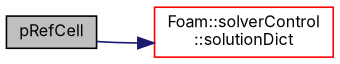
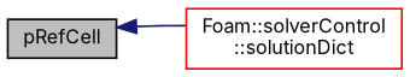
  digraph {
    rankdir=LR
    fontname=Inter
    node [fontname=Inter fontsize=10 shape=record]
    n1 [color=black fillcolor=grey75 fontcolor=black height=0.2 label=pRefCell style=filled width=0.4]
    n2 [color=red height=0.2 label="Foam::solverControl\l::solutionDict" width=0.4]
-   n1 -> n2 [color=midnightblue fontname=Inter fontsize=10 labelfontname=Helvetica labelfontsize=10 style=solid]
+   n2 -> n1 [color=midnightblue fontname=Inter fontsize=10 labelfontname=Helvetica labelfontsize=10 style=solid]
  }
